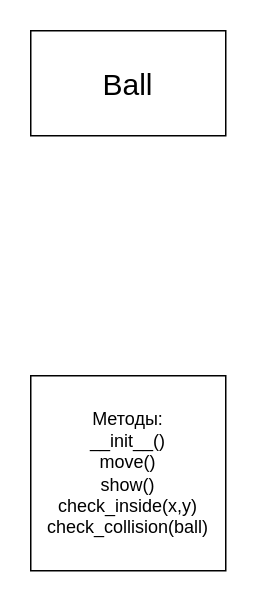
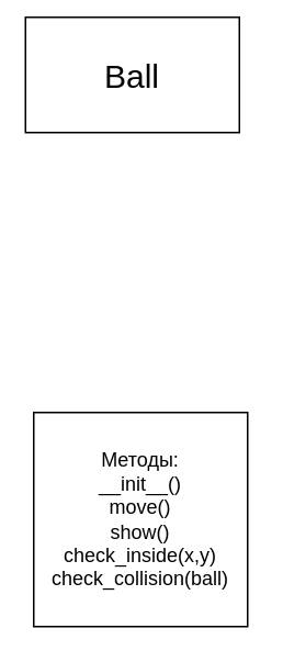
  <mxCell id="0" />
  <mxCell id="1" parent="0" />
  <mxCell id="2" value="Методы:&lt;br&gt;__init__()&lt;br&gt;move()&lt;br&gt;show()&lt;br&gt;check_inside(x,y)&lt;br&gt;check_collision(ball)" style="whiteSpace=wrap;html=1;aspect=fixed;" vertex="1" parent="1"><mxGeometry x="20" y="250" width="130" height="130" as="geometry" /></mxCell>
- <mxCell id="3" value="&lt;font style=&quot;font-size: 20px;&quot;&gt;Ball&lt;/font&gt;" style="rounded=0;whiteSpace=wrap;html=1;fontSize=14;" vertex="1" parent="1"><mxGeometry x="20" width="130" height="70" as="geometry" y="20" /></mxCell>
+ <mxCell id="3" value="&lt;font style=&quot;font-size: 20px;&quot;&gt;Ball&lt;/font&gt;" style="rounded=0;whiteSpace=wrap;html=1;fontSize=14;" vertex="1" parent="1"><mxGeometry x="15" y="10" width="130" height="70" as="geometry" /></mxCell>
